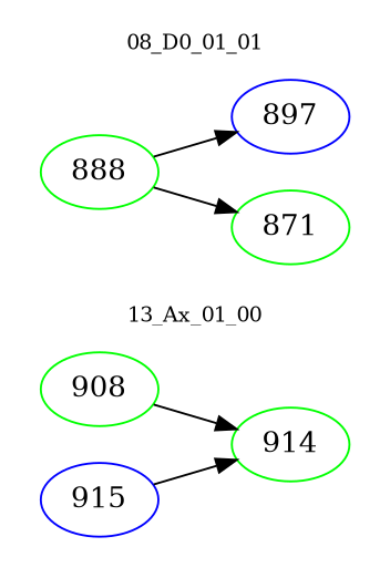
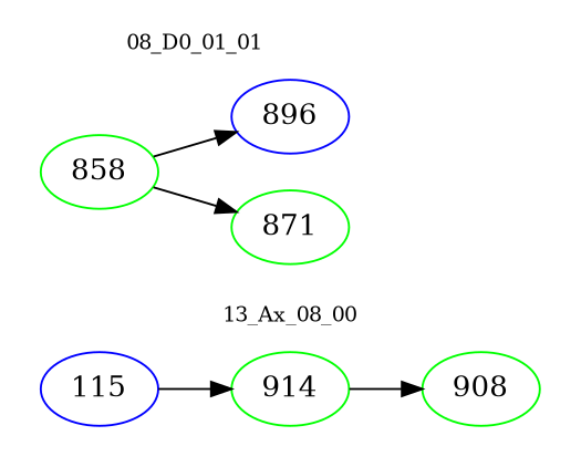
  digraph {
    rankdir=LR
    node [color=green]
    edge [color=black]
    n1 [label=914]
    n2 [label=908]
-   n3 [color=blue label=915]
-   n4 [label=888]
+   n3 [color=blue label=115]
+   n4 [label=858]
    n5 [label=871]
-   n6 [color=blue label=897]
+   n6 [color=blue label=896]
    subgraph cluster_1 {
      color=white
      fontsize=10
-     label="13_Ax_01_00"
+     label="13_Ax_08_00"
      n1
      n2
      n3
    }
    subgraph cluster_2 {
      color=white
      fontsize=10
      label="08_D0_01_01"
      n4
      n5
      n6
    }
-   n2 -> n1
+   n1 -> n2
    n3 -> n1
    n4 -> n5
    n4 -> n6
  }
